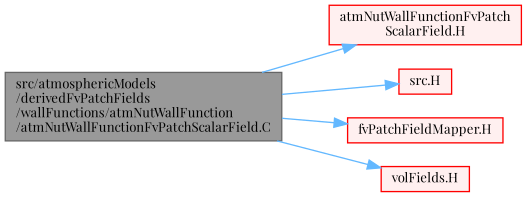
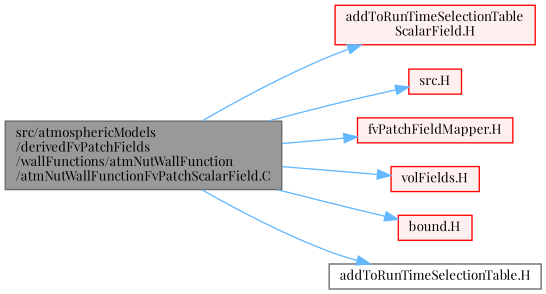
  digraph {
    fontname="Playfair Display"
    rankdir=LR
    node [color=red fillcolor="#FFF0F0" fontname="Playfair Display" fontsize=10 shape=box style=filled]
    edge [color=steelblue1 fontname="Playfair Display" fontsize=10 labelfontname=Helvetica labelfontsize=10 style=solid]
    n1 [color=gray40 fillcolor=grey60 fontcolor=black height=0.2 label="src/atmosphericModels\l/derivedFvPatchFields\l/wallFunctions/atmNutWallFunction\l/atmNutWallFunctionFvPatchScalarField.C" width=0.4]
-   n2 [height=0.2 label="atmNutWallFunctionFvPatch\lScalarField.H" width=0.4]
+   n2 [height=0.2 label="addToRunTimeSelectionTable\lScalarField.H" width=0.4]
    n3 [height=0.2 label="src.H" width=0.4]
    n4 [height=0.2 label="fvPatchFieldMapper.H" width=0.4]
    n5 [height=0.2 label="volFields.H" width=0.4]
+   n6 [height=0.2 label="bound.H" width=0.4]
+   n7 [color=grey40 fillcolor=white height=0.2 label="addToRunTimeSelectionTable.H" width=0.4]
    n1 -> n2
    n1 -> n3
    n1 -> n4
    n1 -> n5
+   n1 -> n6
+   n1 -> n7
  }
